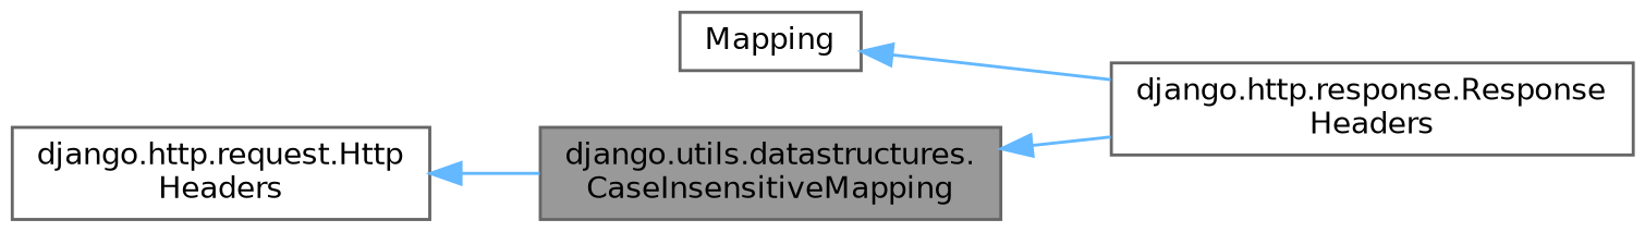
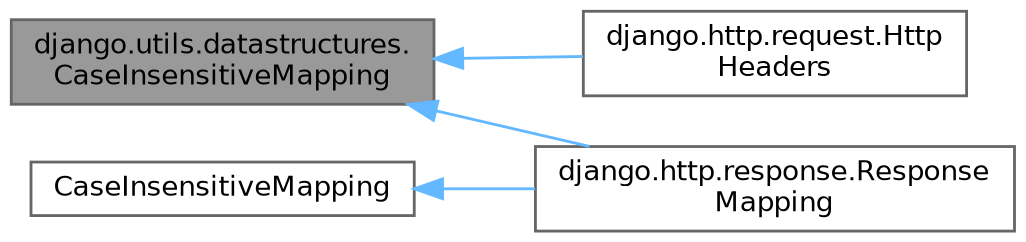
  digraph {
    rankdir=LR
    node [color=gray40 fillcolor=white fontname=Helvetica fontsize=10 shape=box style=filled]
    edge [color=steelblue1 dir=back fontname=Helvetica fontsize=10 labelfontname=Helvetica labelfontsize=10 style=solid]
    n1 [fillcolor=grey60 fontcolor=black height=0.2 label="django.utils.datastructures.\lCaseInsensitiveMapping" width=0.4]
    n2 [height=0.2 label="django.http.request.Http\lHeaders" width=0.4]
-   n3 [height=0.2 label="django.http.response.Response\lHeaders" width=0.4]
-   n4 [height=0.2 label=Mapping width=0.4]
-   n2 -> n1
+   n3 [height=0.2 label="django.http.response.Response\lMapping" width=0.4]
+   n4 [height=0.2 label=CaseInsensitiveMapping width=0.4]
+   n1 -> n2
    n1 -> n3
    n4 -> n3
  }
